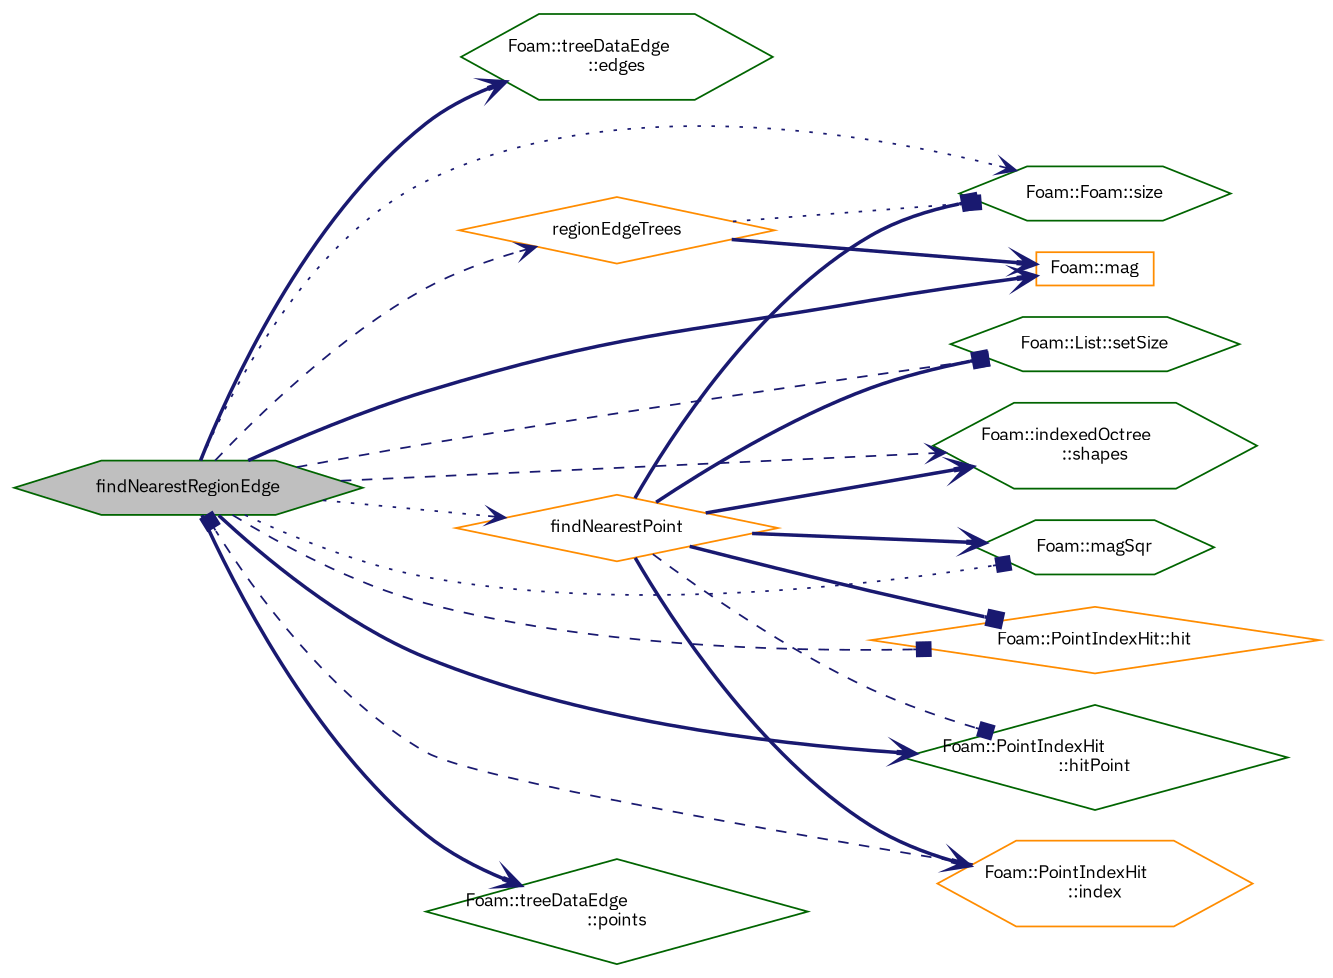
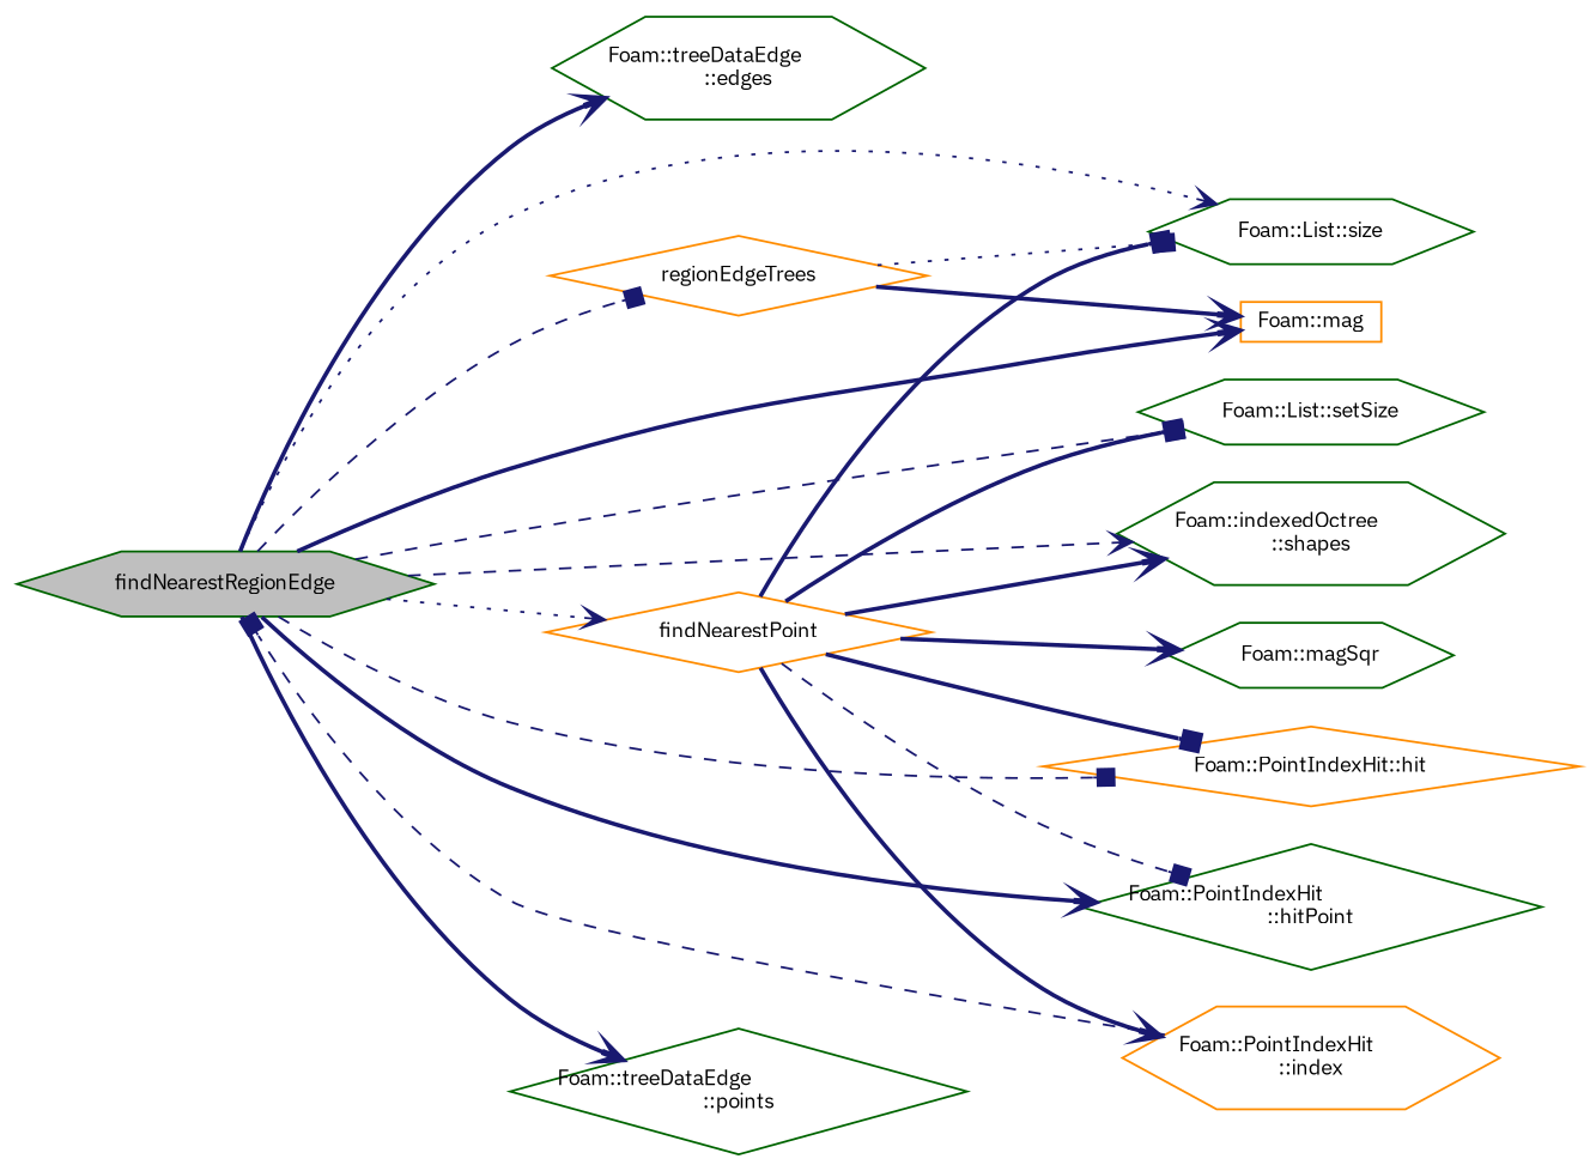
  digraph {
    fontname="IBM Plex Sans"
    rankdir=LR
    node [color=darkgreen fontname="IBM Plex Sans" fontsize=10 shape=hexagon]
    edge [arrowhead=vee color=midnightblue fontname="IBM Plex Sans" fontsize=10 labelfontname=Helvetica labelfontsize=10 style=bold]
    n1 [fillcolor=grey75 fontcolor=black height=0.2 label=findNearestRegionEdge style=filled width=0.4]
    n2 [height=0.2 label="Foam::treeDataEdge\l::edges" width=0.4]
    n3 [color=darkorange height=0.2 label=findNearestPoint shape=diamond width=0.4]
    n4 [height=0.2 label="Foam::List::setSize" width=0.4]
-   n5 [height=0.2 label="Foam::Foam::size" width=0.4]
+   n5 [height=0.2 label="Foam::List::size" width=0.4]
    n6 [height=0.2 label="Foam::indexedOctree\l::shapes" width=0.4]
    n7 [height=0.2 label="Foam::magSqr" width=0.4]
    n8 [color=darkorange height=0.2 label="Foam::PointIndexHit::hit" shape=diamond width=0.4]
    n9 [height=0.2 label="Foam::PointIndexHit\l::hitPoint" shape=diamond width=0.4]
    n10 [color=darkorange height=0.2 label="Foam::mag" shape=box width=0.4]
    n11 [height=0.2 label="Foam::treeDataEdge\l::points" shape=diamond width=0.4]
    n12 [color=darkorange height=0.2 label=regionEdgeTrees shape=diamond width=0.4]
    n13 [color=darkorange height=0.2 label="Foam::PointIndexHit\l::index" width=0.4]
    n1 -> n2
    n1 -> n3 [style=dotted]
    n1 -> n4 [arrowhead=box style=dashed]
    n1 -> n5 [style=dotted]
    n1 -> n6 [style=dashed]
-   n1 -> n7 [arrowhead=box style=dotted]
    n1 -> n8 [arrowhead=box style=dashed]
    n1 -> n9
    n1 -> n10
    n1 -> n11
-   n1 -> n12 [style=dashed]
+   n1 -> n12 [arrowhead=box style=dashed]
    n3 -> n4 [arrowhead=box]
    n3 -> n5 [arrowhead=box]
    n3 -> n6
    n3 -> n7
    n3 -> n8 [arrowhead=box]
    n3 -> n9 [arrowhead=box style=dashed]
    n3 -> n13
    n12 -> n5 [arrowhead=box style=dotted]
    n12 -> n10
    n13 -> n1 [arrowhead=box style=dashed]
  }
